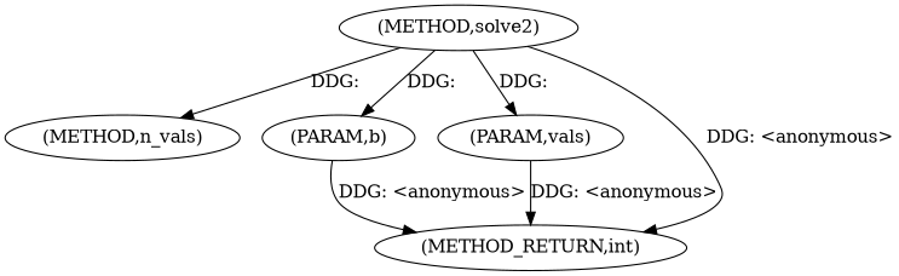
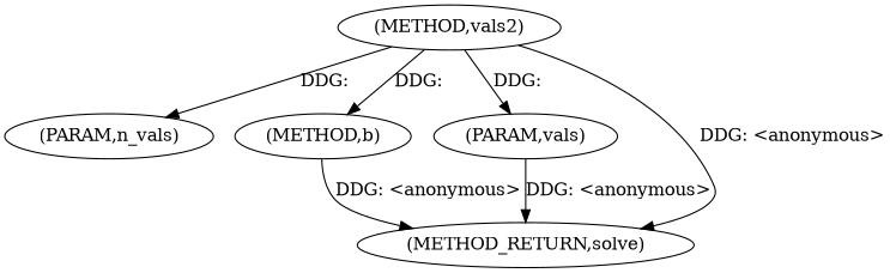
  digraph {
-   n1 [label="(METHOD,solve2)"]
-   n2 [label="(METHOD,n_vals)"]
-   n3 [label="(PARAM,b)"]
+   n1 [label="(METHOD,vals2)"]
+   n2 [label="(PARAM,n_vals)"]
+   n3 [label="(METHOD,b)"]
    n4 [label="(PARAM,vals)"]
-   n5 [label="(METHOD_RETURN,int)"]
+   n5 [label="(METHOD_RETURN,solve)"]
    n1 -> n2 [label="DDG: "]
    n1 -> n3 [label="DDG: "]
    n1 -> n4 [label="DDG: "]
    n1 -> n5 [label="DDG: <anonymous>"]
    n3 -> n5 [label="DDG: <anonymous>"]
    n4 -> n5 [label="DDG: <anonymous>"]
  }
